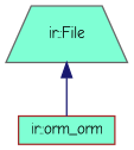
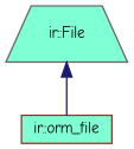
  digraph {
    fontname="Comic Neue"
    node [fillcolor=aquamarine fontname="Comic Neue" fontsize=10 style=filled]
-   n1 [color=brown fontcolor=black height=0.2 label="ir::orm_orm" shape=box width=0.4]
+   n1 [color=brown fontcolor=black height=0.2 label="ir::orm_file" shape=box width=0.4]
    n2 [color=gray40 height=0.2 label="ir::File" shape=trapezium width=0.4]
    n2 -> n1 [color=midnightblue dir=back fontname="Comic Neue" fontsize=10 labelfontname=Helvetica labelfontsize=10 style=solid]
  }
